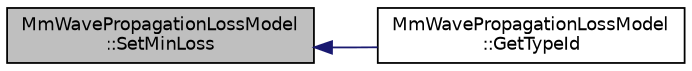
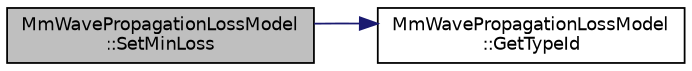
  digraph {
    rankdir=LR
    node [color=black fontname=Helvetica fontsize=10 shape=record style=filled]
    n1 [fillcolor=grey75 fontcolor=black height=0.2 label="MmWavePropagationLossModel\l::SetMinLoss" width=0.4]
    n2 [fillcolor=white height=0.2 label="MmWavePropagationLossModel\l::GetTypeId" width=0.4]
-   n1 -> n2 [color=midnightblue dir=back fontname=Helvetica fontsize=10 labelfontname=Helvetica labelfontsize=10 style=solid]
+   n2 -> n1 [color=midnightblue dir=back fontname=Helvetica fontsize=10 labelfontname=Helvetica labelfontsize=10 style=solid]
  }
